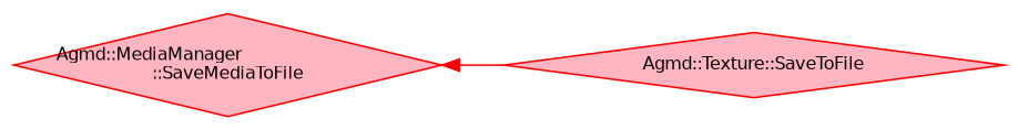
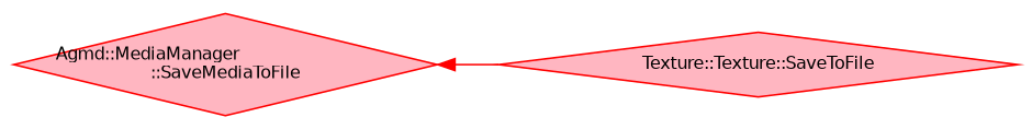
  digraph {
    rankdir=LR
    node [color=red fillcolor=lightpink fontname=Helvetica fontsize=10 shape=diamond style=filled]
    n1 [fontcolor=black height=0.2 label="Agmd::MediaManager\l::SaveMediaToFile" width=0.4]
-   n2 [height=0.2 label="Agmd::Texture::SaveToFile" width=0.4]
+   n2 [height=0.2 label="Texture::Texture::SaveToFile" width=0.4]
    n1 -> n2 [color=red dir=back fontname=Helvetica fontsize=10 labelfontname=Helvetica labelfontsize=10 style=solid]
  }
